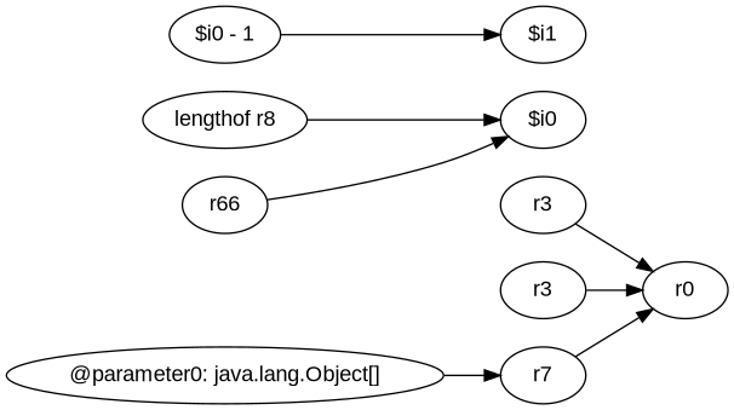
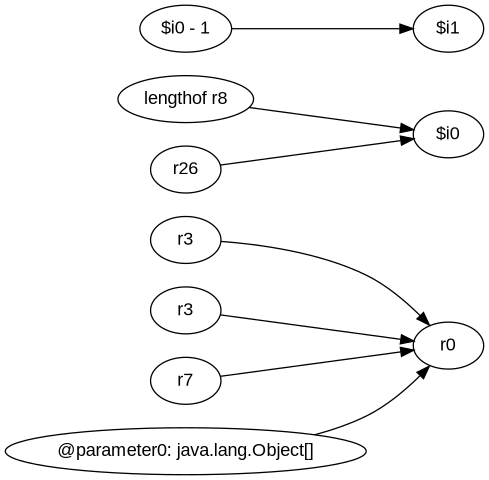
  digraph {
    fontname="Liberation Sans"
    rankdir=LR
    node [fontname="Liberation Sans"]
    edge [fontname="Liberation Sans"]
    n1 [label=r3]
    n2 [label=r0]
    n3 [label="lengthof r8"]
    n4 [label="$i0"]
    n5 [label="$i0 - 1"]
    n6 [label="$i1"]
    n7 [label=r3]
-   n8 [label=r66]
+   n8 [label=r26]
    n9 [label=r7]
    n10 [label="@parameter0: java.lang.Object[]"]
    n1 -> n2
    n3 -> n4
    n5 -> n6
    n7 -> n2
    n8 -> n4
    n9 -> n2
-   n10 -> n9
+   n10 -> n2
  }
